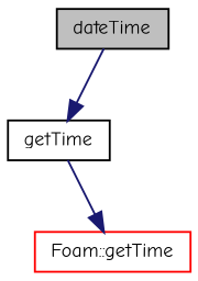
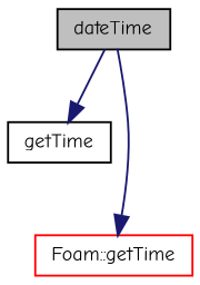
  digraph {
    fontname="Comic Neue"
    rankdir=TB
    node [color=black fontname="Comic Neue" fontsize=10 shape=record]
    edge [color=midnightblue fontname="Comic Neue" fontsize=10 labelfontname=Helvetica labelfontsize=10 style=solid]
    n1 [fillcolor=grey75 fontcolor=black height=0.2 label=dateTime style=filled width=0.4]
    n2 [height=0.2 label=getTime width=0.4]
    n3 [color=red height=0.2 label="Foam::getTime" width=0.4]
    n1 -> n2
-   n2 -> n3
+   n1 -> n3
  }
